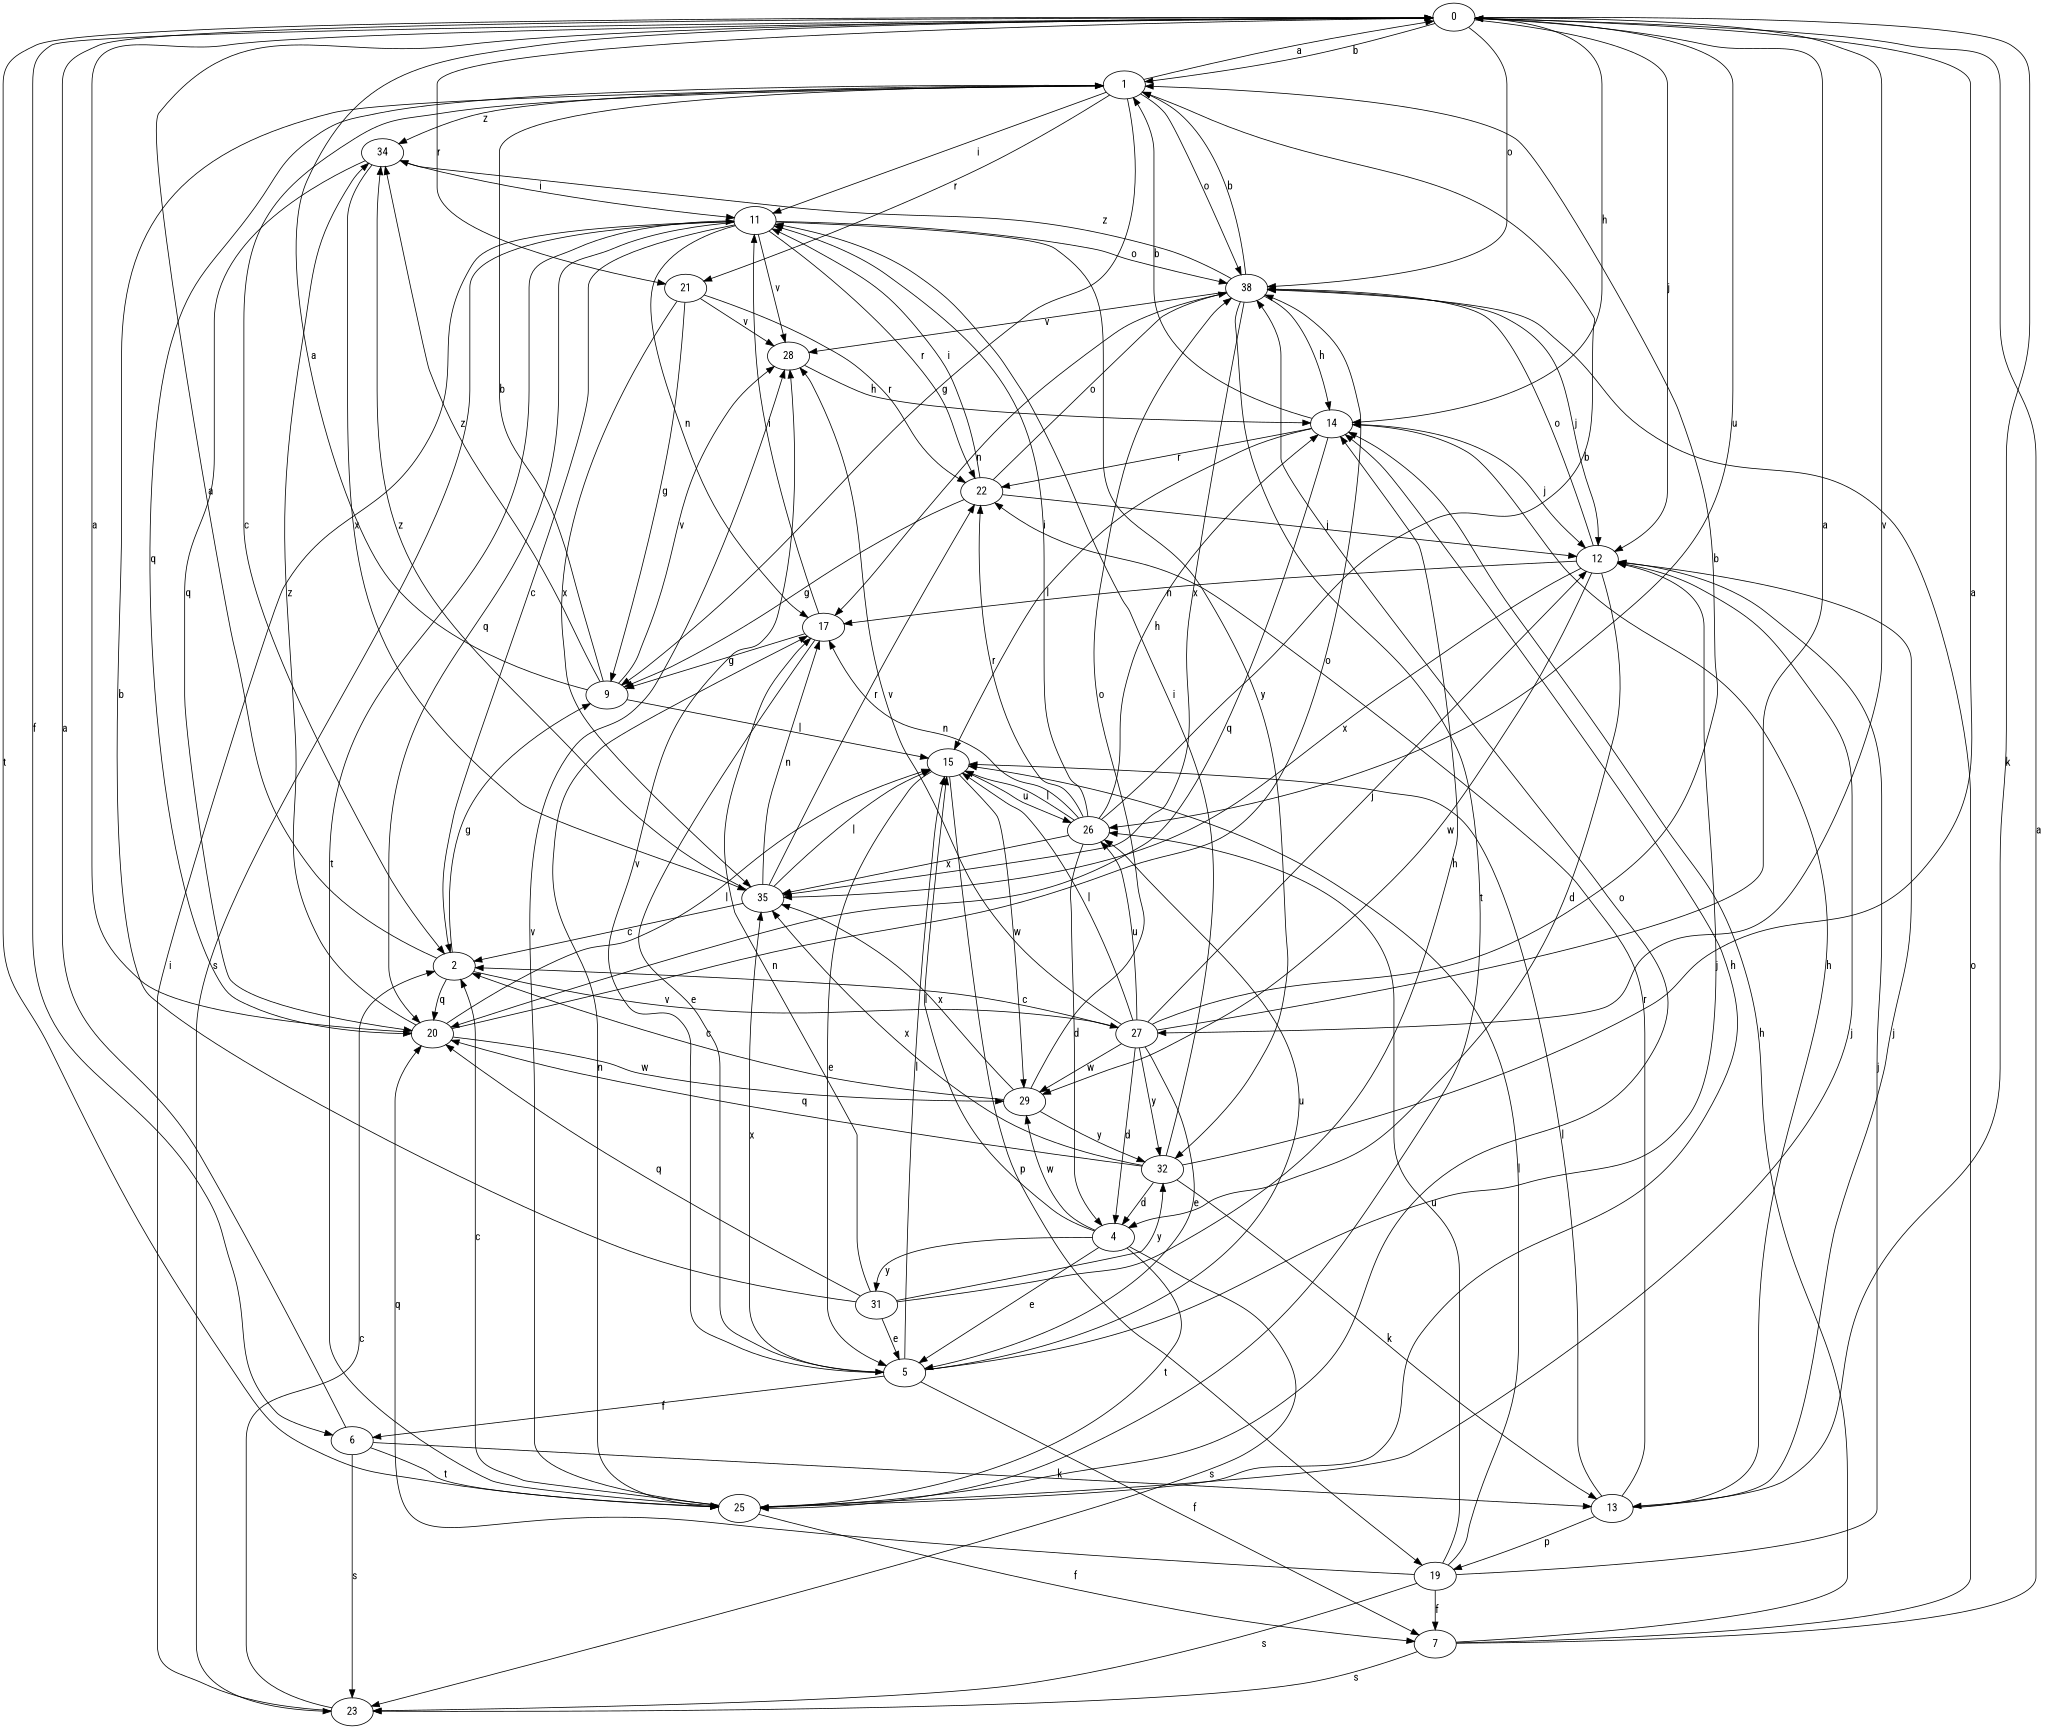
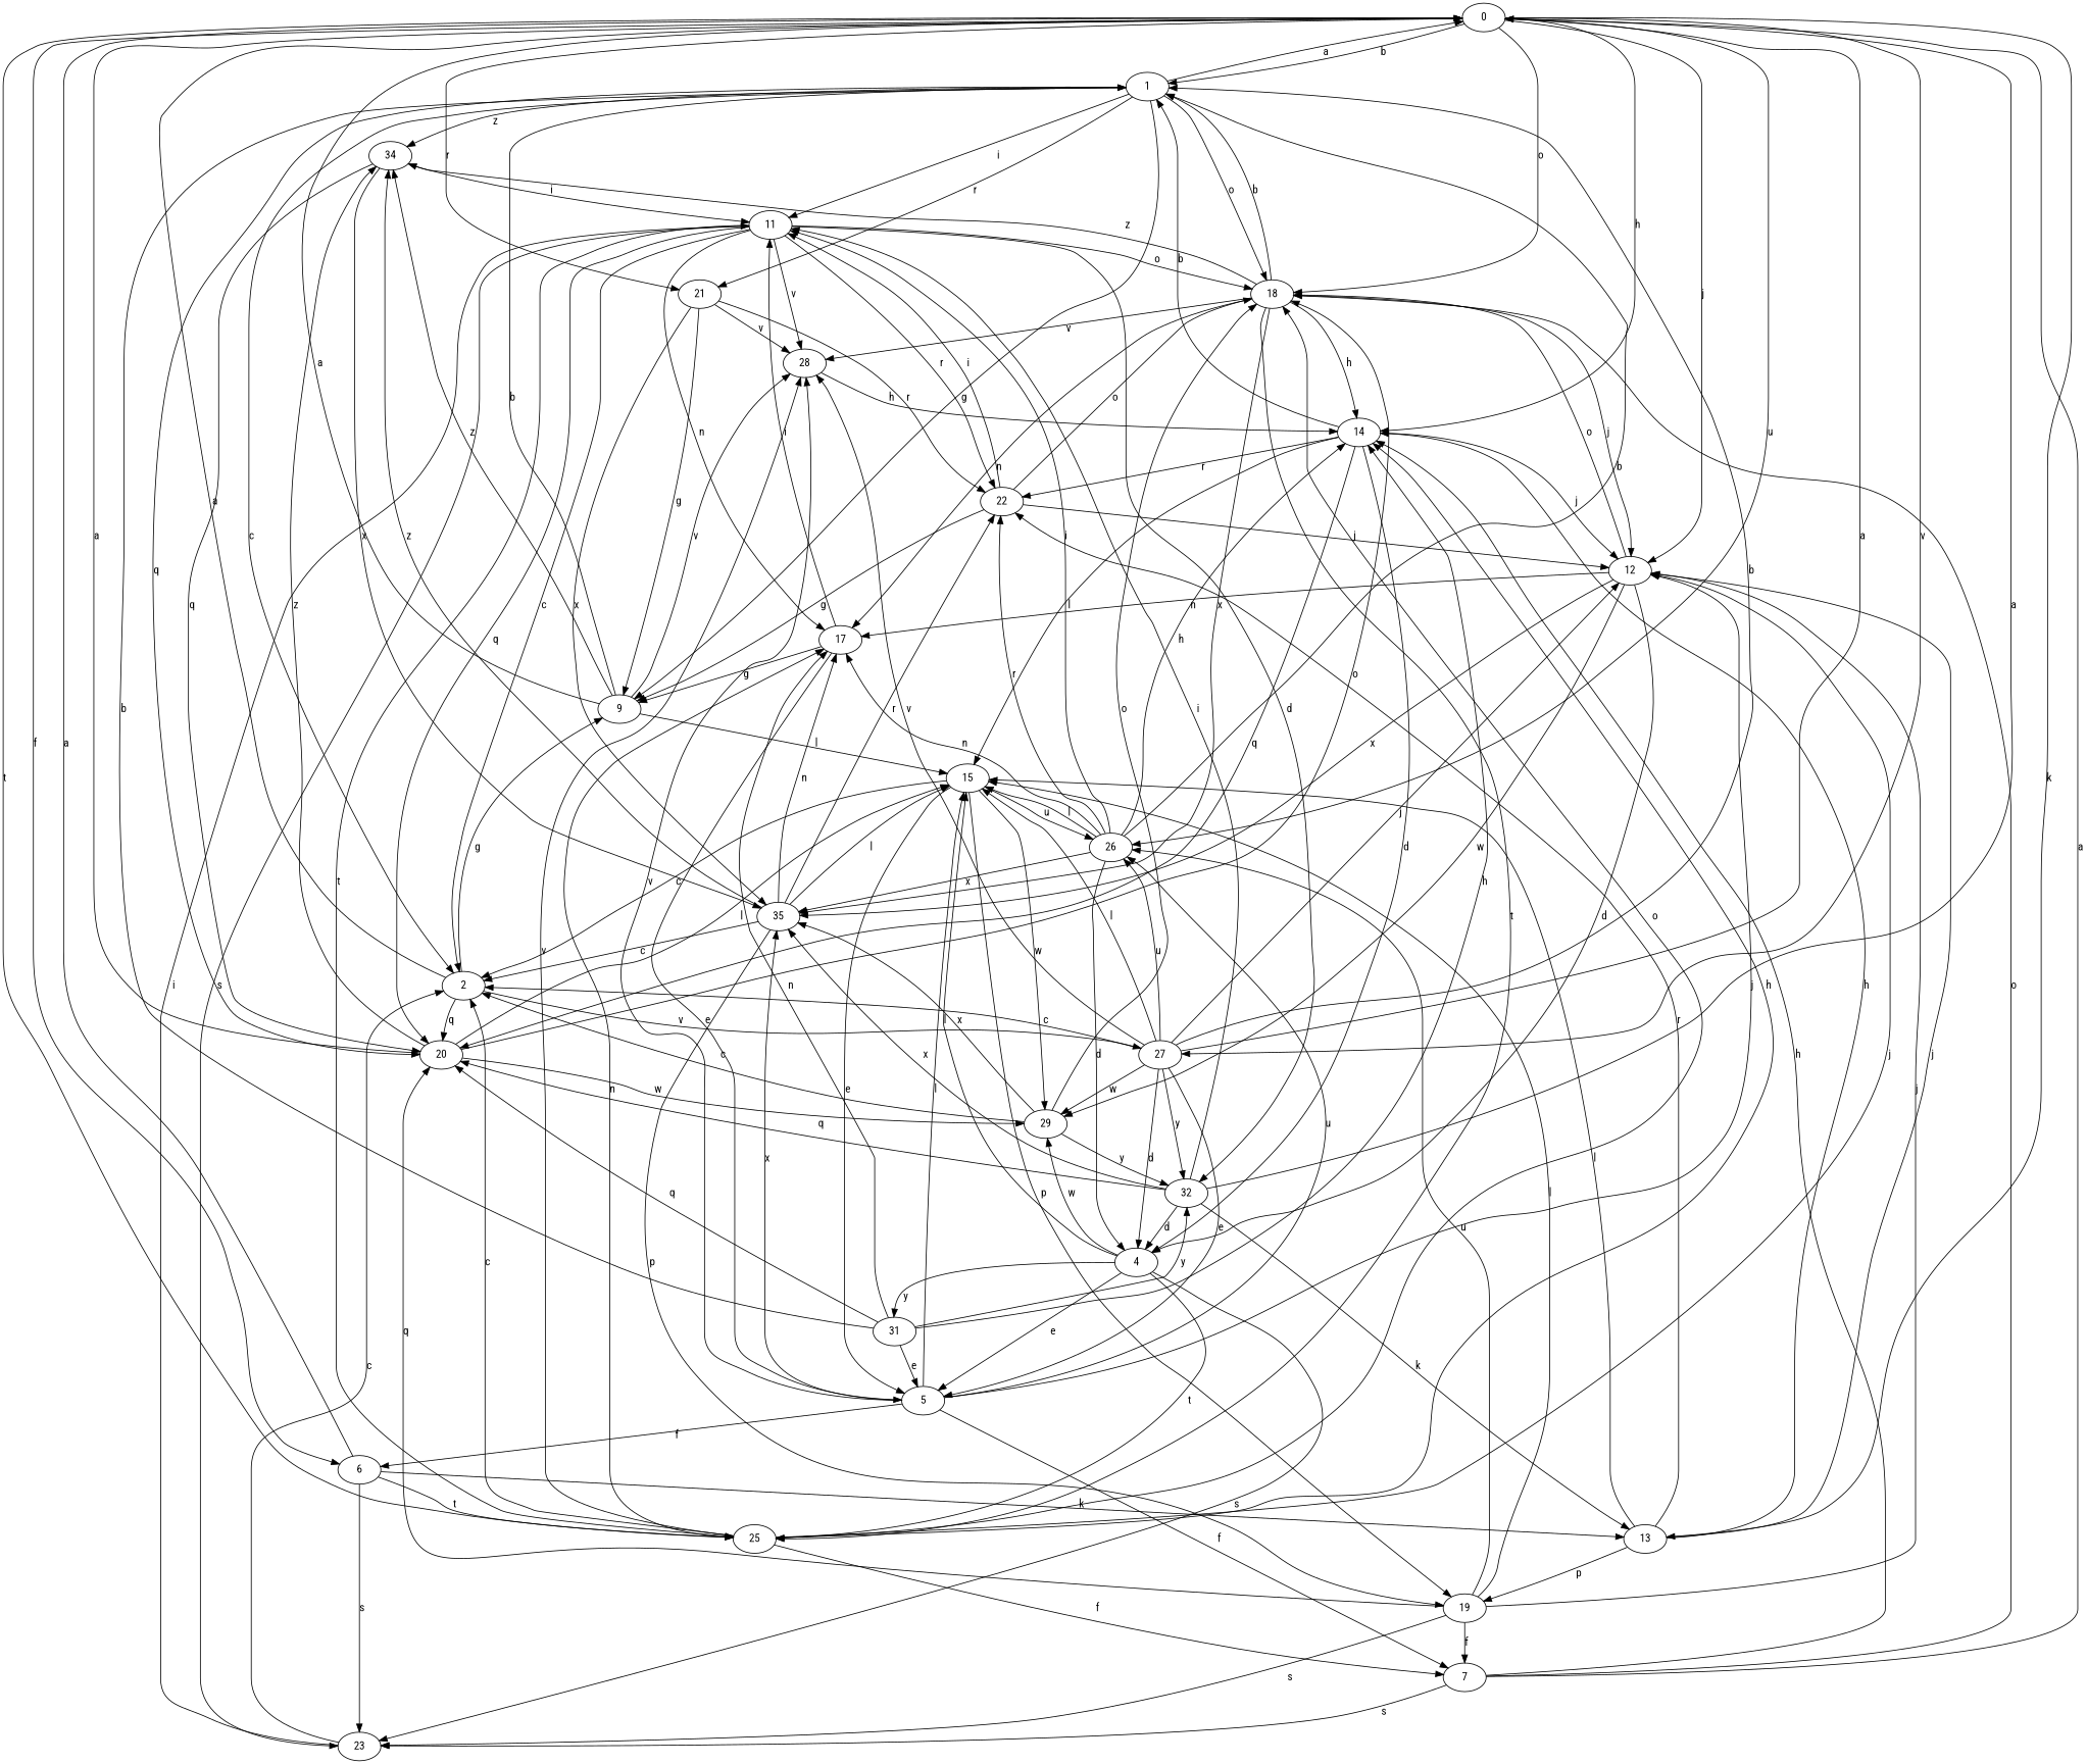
  strict digraph {
    fontname="Roboto Condensed"
    node [fontname="Roboto Condensed"]
    edge [fontname="Roboto Condensed"]
    0
    1
    6
    n4 [label=14]
    12
    13
-   18 [label=38]
+   18
    21
    25
    26
    27
    2
    9
    11
    20
    34
    23
    4
    15
    22
    29
    n22 [label=35]
    17
    19
    28
    7
    5
    32
    31
    0 -> 1 [label=b]
    0 -> 6 [label=f]
    0 -> n4 [label=h]
    0 -> 12 [label=j]
    0 -> 13 [label=k]
    0 -> 18 [label=o]
    0 -> 21 [label=r]
    0 -> 25 [label=t]
    0 -> 26 [label=u]
    0 -> 27 [label=v]
    1 -> 0 [label=a]
    1 -> 18 [label=o]
    1 -> 21 [label=r]
    1 -> 2 [label=c]
    1 -> 9 [label=g]
    1 -> 11 [label=i]
    1 -> 20 [label=q]
    1 -> 34 [label=z]
    6 -> 0 [label=a]
    6 -> 13 [label=k]
    6 -> 25 [label=t]
    6 -> 23 [label=s]
    n4 -> 1 [label=b]
    n4 -> 12 [label=j]
    n4 -> 20 [label=q]
+   n4 -> 4 [label=d]
    n4 -> 15 [label=l]
    n4 -> 22 [label=r]
    12 -> 18 [label=o]
    12 -> 4 [label=d]
    12 -> 29 [label=w]
    12 -> n22 [label=x]
    12 -> 17 [label=n]
    13 -> n4 [label=h]
    13 -> 12 [label=j]
    13 -> 15 [label=l]
    13 -> 22 [label=r]
    13 -> 19 [label=p]
    18 -> 1 [label=b]
    18 -> n4 [label=h]
    18 -> 12 [label=j]
    18 -> 25 [label=t]
    18 -> 34 [label=z]
    18 -> n22 [label=x]
    18 -> 17 [label=n]
    18 -> 28 [label=v]
    21 -> 9 [label=g]
    21 -> 22 [label=r]
    21 -> n22 [label=x]
    21 -> 28 [label=v]
    25 -> n4 [label=h]
    25 -> 12 [label=j]
    25 -> 18 [label=o]
    25 -> 2 [label=c]
    25 -> 17 [label=n]
    25 -> 28 [label=v]
    25 -> 7 [label=f]
    26 -> 1 [label=b]
    26 -> n4 [label=h]
    26 -> 11 [label=i]
    26 -> 4 [label=d]
    26 -> 15 [label=l]
    26 -> 22 [label=r]
    26 -> n22 [label=x]
    26 -> 17 [label=n]
    27 -> 0 [label=a]
    27 -> 1 [label=b]
    27 -> 12 [label=j]
    27 -> 26 [label=u]
    27 -> 2 [label=c]
    27 -> 4 [label=d]
    27 -> 15 [label=l]
    27 -> 29 [label=w]
    27 -> 28 [label=v]
    27 -> 5 [label=e]
    27 -> 32 [label=y]
    2 -> 0 [label=a]
    2 -> 27 [label=v]
    2 -> 9 [label=g]
    2 -> 20 [label=q]
    9 -> 0 [label=a]
    9 -> 1 [label=b]
    9 -> 34 [label=z]
    9 -> 15 [label=l]
    9 -> 28 [label=v]
    11 -> 18 [label=o]
    11 -> 25 [label=t]
    11 -> 2 [label=c]
    11 -> 20 [label=q]
    11 -> 23 [label=s]
    11 -> 22 [label=r]
    11 -> 17 [label=n]
    11 -> 28 [label=v]
-   11 -> 32 [label=y]
+   11 -> 32 [label=d]
    20 -> 0 [label=a]
    20 -> 18 [label=o]
    20 -> 34 [label=z]
    20 -> 15 [label=l]
    20 -> 29 [label=w]
    34 -> 11 [label=i]
    34 -> 20 [label=q]
    34 -> n22 [label=x]
    23 -> 2 [label=c]
    23 -> 11 [label=i]
    4 -> 25 [label=t]
    4 -> 23 [label=s]
    4 -> 15 [label=l]
    4 -> 29 [label=w]
    4 -> 5 [label=e]
    4 -> 31 [label=y]
    15 -> 26 [label=u]
+   15 -> 2 [label=c]
    15 -> 29 [label=w]
    15 -> 19 [label=p]
    15 -> 5 [label=e]
    22 -> 12 [label=j]
    22 -> 18 [label=o]
    22 -> 9 [label=g]
    22 -> 11 [label=i]
    29 -> 18 [label=o]
    29 -> 2 [label=c]
    29 -> n22 [label=x]
    29 -> 32 [label=y]
    n22 -> 2 [label=c]
    n22 -> 34 [label=z]
    n22 -> 15 [label=l]
    n22 -> 22 [label=r]
    n22 -> 17 [label=n]
+   n22 -> 19 [label=p]
    17 -> 9 [label=g]
    17 -> 11 [label=i]
    17 -> 5 [label=e]
    19 -> 12 [label=j]
    19 -> 26 [label=u]
    19 -> 20 [label=q]
    19 -> 23 [label=s]
    19 -> 15 [label=l]
    19 -> 7 [label=f]
    28 -> n4 [label=h]
    7 -> 0 [label=a]
    7 -> n4 [label=h]
    7 -> 18 [label=o]
    7 -> 23 [label=s]
    5 -> 6 [label=f]
    5 -> 12 [label=j]
    5 -> 26 [label=u]
    5 -> 15 [label=l]
    5 -> n22 [label=x]
    5 -> 28 [label=v]
    5 -> 7 [label=f]
    32 -> 0 [label=a]
    32 -> 13 [label=k]
    32 -> 11 [label=i]
    32 -> 20 [label=q]
    32 -> 4 [label=d]
    32 -> n22 [label=x]
    31 -> 1 [label=b]
    31 -> n4 [label=h]
    31 -> 20 [label=q]
    31 -> 17 [label=n]
    31 -> 5 [label=e]
    31 -> 32 [label=y]
  }
